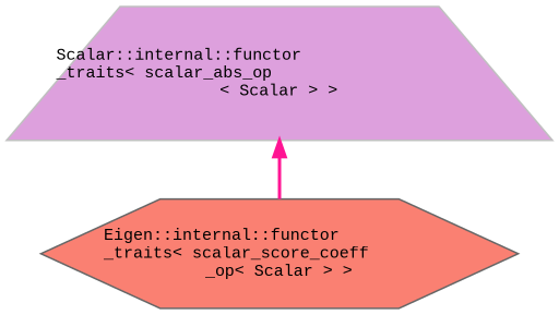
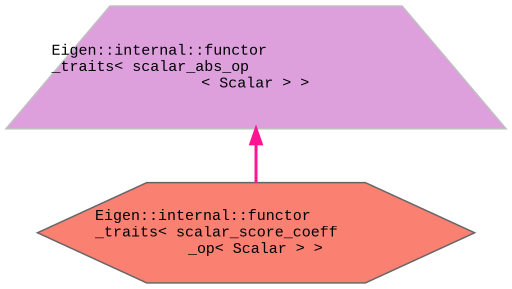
  digraph {
    fontname="Liberation Mono"
    node [fontname="Liberation Mono" fontsize=10 style=filled]
    n1 [color=gray40 fillcolor=salmon fontcolor=black height=0.2 label="Eigen::internal::functor\l_traits\< scalar_score_coeff\l_op\< Scalar \> \>" shape=hexagon width=0.4]
-   n2 [color=grey75 fillcolor=plum height=0.2 label="Scalar::internal::functor\l_traits\< scalar_abs_op\l\< Scalar \> \>" shape=trapezium width=0.4]
+   n2 [color=grey75 fillcolor=plum height=0.2 label="Eigen::internal::functor\l_traits\< scalar_abs_op\l\< Scalar \> \>" shape=trapezium width=0.4]
    n2 -> n1 [color=deeppink dir=back fontname="Liberation Mono" fontsize=10 labelfontname=Helvetica labelfontsize=10 style=bold]
  }
